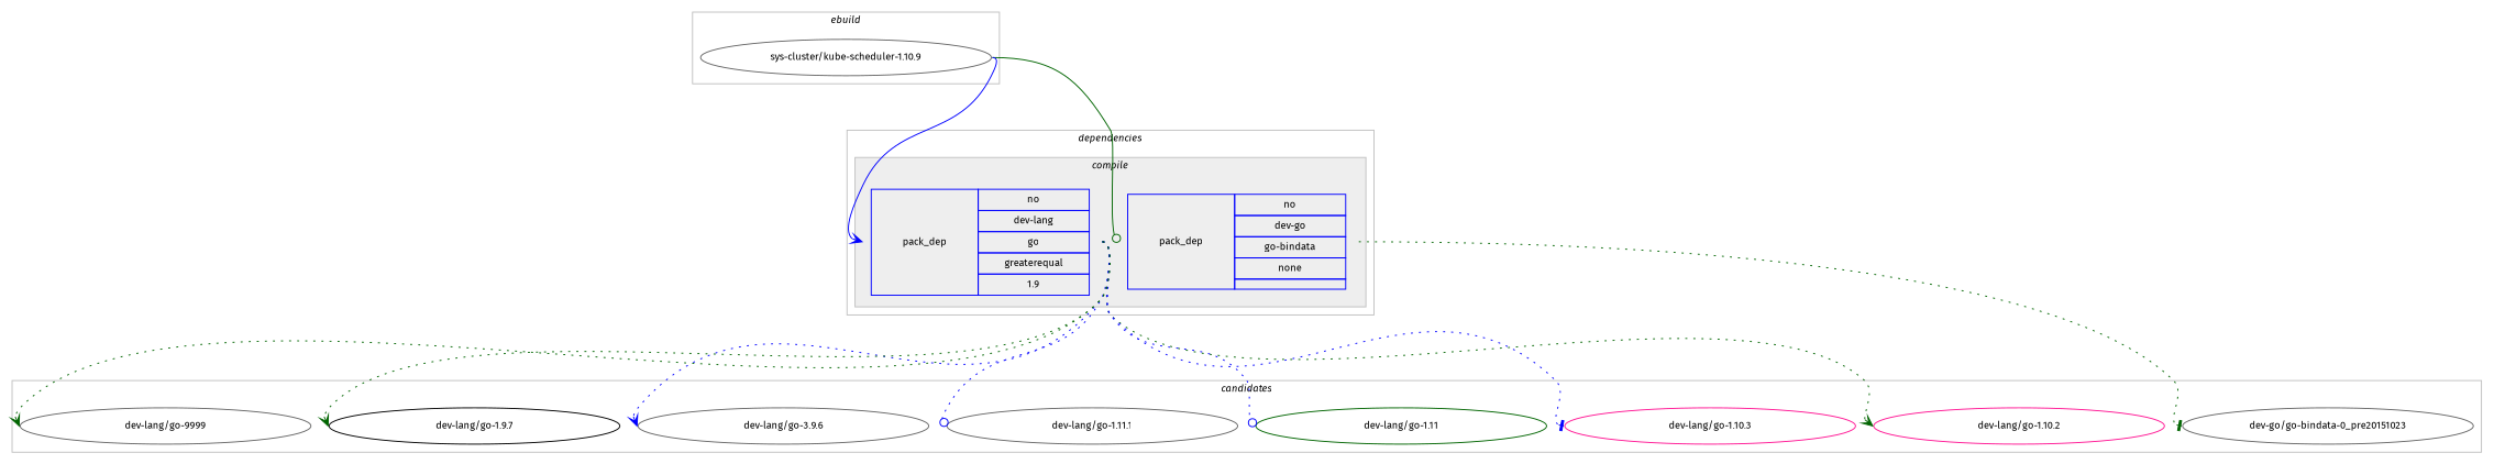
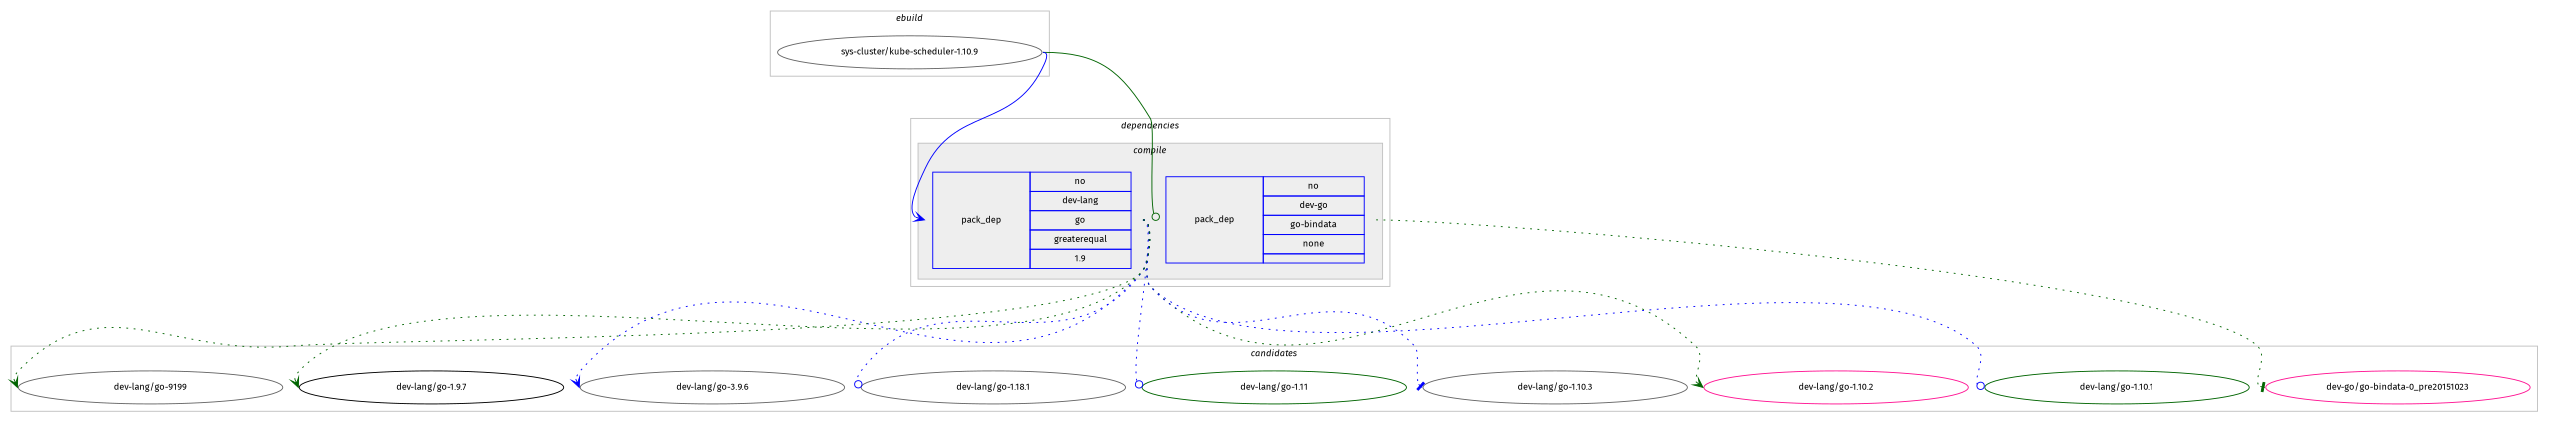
  digraph {
    compound=true
    concentrate=true
    fontname="Fira Sans"
    fontsize=10
    newrank=true
    rankdir=TB
    ranksep=1.5
    node [color=gray40 fontname="Fira Sans" fontsize=10]
    edge [arrowhead=vee color=blue fontname="Fira Sans" headport=w style=dotted tailport=e weight=100]
    n1 [label="sys-cluster/kube-scheduler-1.10.9" width=4]
    n2 [color=blue label=<<TABLE BORDER="0" CELLBORDER="1" CELLSPACING="0" CELLPADDING="4" WIDTH="220"><TR><TD ROWSPAN="6" CELLPADDING="30">pack_dep</TD></TR><TR><TD WIDTH="110">no</TD></TR><TR><TD>dev-go</TD></TR><TR><TD>go-bindata</TD></TR><TR><TD>none</TD></TR><TR><TD></TD></TR></TABLE>> shape=none]
    n3 [color=blue label=<<TABLE BORDER="0" CELLBORDER="1" CELLSPACING="0" CELLPADDING="4" WIDTH="220"><TR><TD ROWSPAN="6" CELLPADDING="30">pack_dep</TD></TR><TR><TD WIDTH="110">no</TD></TR><TR><TD>dev-lang</TD></TR><TR><TD>go</TD></TR><TR><TD>greaterequal</TD></TR><TR><TD>1.9</TD></TR></TABLE>> shape=none]
-   n4 [label="dev-go/go-bindata-0_pre20151023" width=4]
+   n4 [color=deeppink label="dev-go/go-bindata-0_pre20151023" width=4]
+   n5 [color=darkgreen label="dev-lang/go-1.10.1" width=4]
    n6 [color=deeppink label="dev-lang/go-1.10.2" width=4]
-   n7 [color=deeppink label="dev-lang/go-1.10.3" width=4]
+   n7 [label="dev-lang/go-1.10.3" width=4]
    n8 [color=darkgreen label="dev-lang/go-1.11" width=4]
-   n9 [label="dev-lang/go-1.11.1" width=4]
+   n9 [label="dev-lang/go-1.18.1" width=4]
    n10 [label="dev-lang/go-3.9.6" width=4]
    n11 [color=black label="dev-lang/go-1.9.7" width=4]
-   n12 [label="dev-lang/go-9999" width=4]
+   n12 [label="dev-lang/go-9199" width=4]
    subgraph cluster_1 {
      color=gray
      label=<<i>ebuild</i>>
      rank=same
      n1
    }
    subgraph cluster_2 {
      color=gray
      label=<<i>dependencies</i>>
      subgraph cluster_3 {
        color=gray
        fillcolor="#eeeeee"
        label=<<i>compile</i>>
        style=filled
        subgraph sub_4 {
          color=gray
          fillcolor="#eeeeee"
          label=<<i>compile</i>>
          style=filled
          n2
        }
        subgraph sub_5 {
          color=gray
          fillcolor="#eeeeee"
          label=<<i>compile</i>>
          style=filled
          n3
        }
      }
      subgraph cluster_6 {
        color=gray
        fillcolor="#eeeeee"
        label=<<i>compile and run</i>>
        style=filled
      }
      subgraph cluster_7 {
        color=gray
        fillcolor="#eeeeee"
        label=<<i>run</i>>
        style=filled
      }
    }
    subgraph cluster_8 {
      color=gray
      label=<<i>candidates</i>>
      rank=same
      subgraph sub_9 {
        color=black
        label=<<i>candidates</i>>
        nodesep=1
        rank=same
        n4
      }
      subgraph sub_10 {
        color=black
        label=<<i>candidates</i>>
        nodesep=1
        rank=same
+       n5
        n6
        n7
        n8
        n9
        n10
        n11
        n12
      }
    }
    n1 -> n2 [arrowhead=odot color=darkgreen style=solid weight=20]
    n1 -> n3 [style=solid weight=20]
    n2 -> n4 [arrowhead=tee color=darkgreen]
+   n3 -> n5 [arrowhead=odot]
    n3 -> n6 [color=darkgreen]
    n3 -> n7 [arrowhead=tee]
    n3 -> n8 [arrowhead=odot]
    n3 -> n9 [arrowhead=odot]
    n3 -> n10
    n3 -> n11 [color=darkgreen]
    n3 -> n12 [color=darkgreen]
  }
